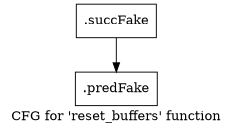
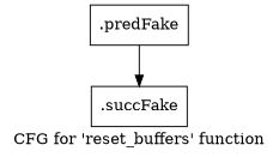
  digraph {
    label="CFG for 'reset_buffers' function"
    node [shape=record]
    n1 [label="{.predFake}"]
    n2 [filename="../../../dedup.cpp" label="{.succFake}" linenumber=39]
-   n2 -> n1 [callList="_Z12flush_bufferI7ap_uintILi32EELi64EEvRN3hls6streamIT_XT0_EEE:34; _Z12flush_bufferI7ap_uintILi64EELi2EEvRN3hls6streamIT_XT0_EEE:35; _Z12flush_bufferIbLi2EEvRN3hls6streamIT_XT0_EEE:36; _Z12flush_bufferI7ap_uintILi160EELi2EEvRN3hls6streamIT_XT0_EEE:37; _Z12flush_bufferIbLi2EEvRN3hls6streamIT_XT0_EEE:38" execusionnum=0 filename="../../../dedup.cpp"]
+   n1 -> n2 [callList="_Z12flush_bufferI7ap_uintILi32EELi64EEvRN3hls6streamIT_XT0_EEE:34; _Z12flush_bufferI7ap_uintILi64EELi2EEvRN3hls6streamIT_XT0_EEE:35; _Z12flush_bufferIbLi2EEvRN3hls6streamIT_XT0_EEE:36; _Z12flush_bufferI7ap_uintILi160EELi2EEvRN3hls6streamIT_XT0_EEE:37; _Z12flush_bufferIbLi2EEvRN3hls6streamIT_XT0_EEE:38" execusionnum=0 filename="../../../dedup.cpp"]
  }
